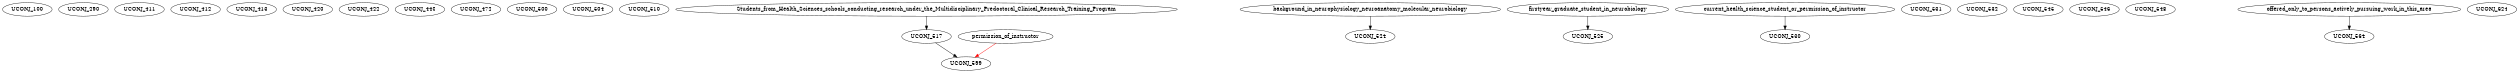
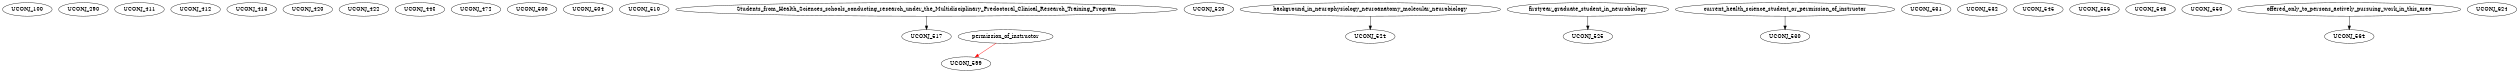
  digraph {
    edge [color=black]
    UCONJ_100
    UCONJ_290
    UCONJ_411
    UCONJ_412
    UCONJ_413
    UCONJ_420
    UCONJ_422
    UCONJ_440
    n9 [label=UCONJ_472]
    UCONJ_500
    UCONJ_504
    UCONJ_510
    Students_from_Health_Sciences_schools_conducting_research_under_the_Multidisciplinary_Predoctoral_Clinical_Research_Training_Program
    UCONJ_517
    UCONJ_599
+   UCONJ_520
    background_in_neurophysiology_neuroanatomy_molecular_neurobiology
    UCONJ_524
    firstyear_graduate_student_in_neurobiology
    UCONJ_525
    current_health_science_student_or_permission_of_instructor
    UCONJ_530
    UCONJ_531
    UCONJ_532
    UCONJ_545
-   UCONJ_546
+   UCONJ_546 [label=UCONJ_556]
    UCONJ_548
+   UCONJ_550
    n29 [label=UCONJ_564]
    offered_only_to_persons_actively_pursuing_work_in_this_area
    permission_of_instructor
    UCONJ_624
    Students_from_Health_Sciences_schools_conducting_research_under_the_Multidisciplinary_Predoctoral_Clinical_Research_Training_Program -> UCONJ_517
-   UCONJ_517 -> UCONJ_599
    background_in_neurophysiology_neuroanatomy_molecular_neurobiology -> UCONJ_524
    firstyear_graduate_student_in_neurobiology -> UCONJ_525
    current_health_science_student_or_permission_of_instructor -> UCONJ_530
    offered_only_to_persons_actively_pursuing_work_in_this_area -> n29
    permission_of_instructor -> UCONJ_599 [color=red]
  }
